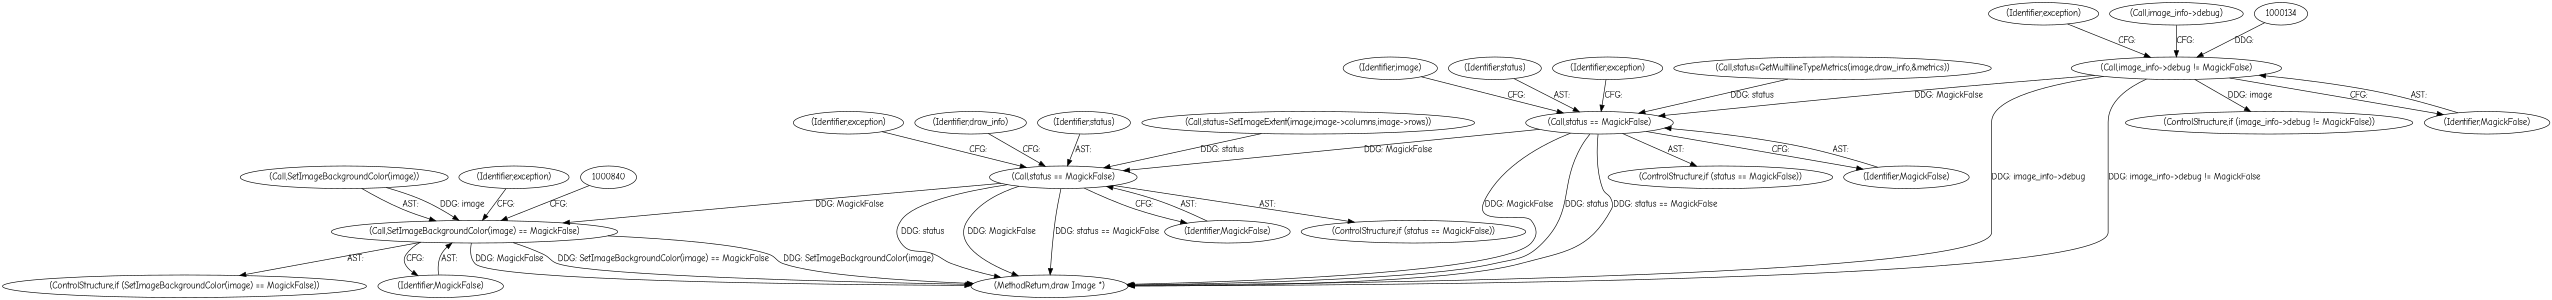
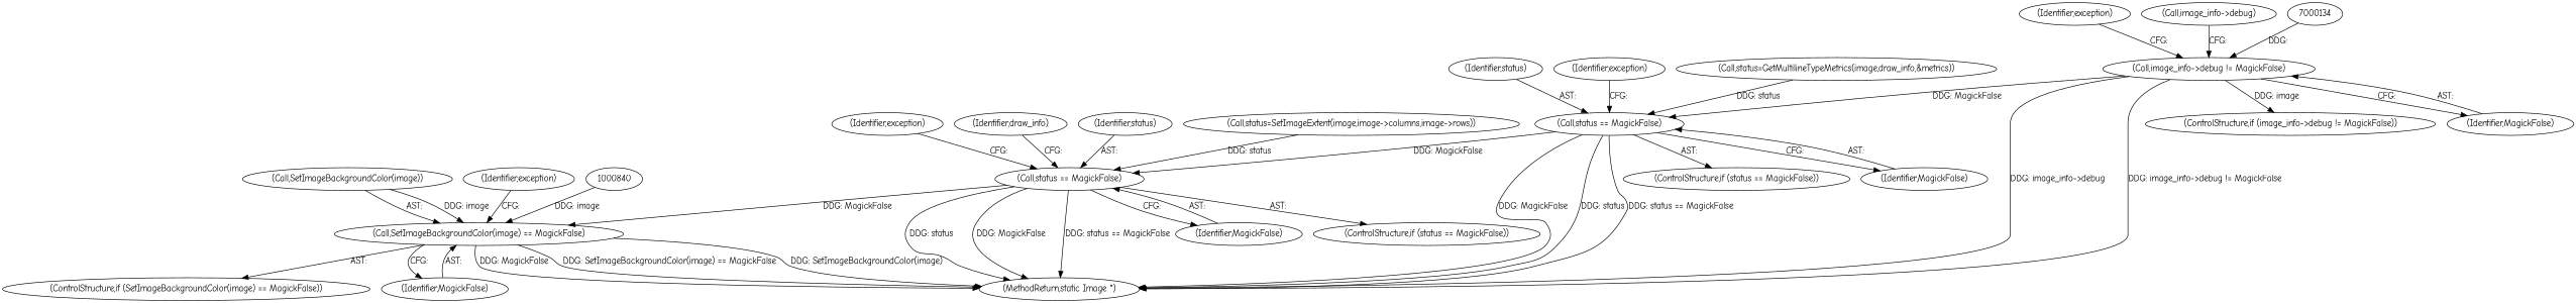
  digraph {
    fontname="Comic Neue"
    node [fontname="Comic Neue"]
    edge [fontname="Comic Neue"]
    n1 [label="(Call,image_info->debug != MagickFalse)"]
    n2 [label="(Call,status == MagickFalse)"]
-   n3 [label="(MethodReturn,draw Image *)"]
+   n3 [label="(MethodReturn,static Image *)"]
    n4 [label="(ControlStructure,if (image_info->debug != MagickFalse))"]
    n5 [label="(Identifier,MagickFalse)"]
    n6 [label="(Call,status == MagickFalse)"]
    n7 [label="(ControlStructure,if (status == MagickFalse))"]
    n8 [label="(Identifier,MagickFalse)"]
    n9 [label="(Call,SetImageBackgroundColor(image) == MagickFalse)"]
    n10 [label="(Identifier,MagickFalse)"]
    n11 [label="(ControlStructure,if (status == MagickFalse))"]
    n12 [label="(ControlStructure,if (SetImageBackgroundColor(image) == MagickFalse))"]
    n13 [label="(Identifier,MagickFalse)"]
-   n14 [label="(Identifier,image)"]
    n15 [label="(Identifier,exception)"]
    n16 [label="(Identifier,exception)"]
    n17 [label="(Identifier,status)"]
    n18 [label="(Identifier,draw_info)"]
    n19 [label="(Call,SetImageBackgroundColor(image))"]
    n20 [label="(Identifier,exception)"]
    n21 [label="(Call,status=GetMultilineTypeMetrics(image,draw_info,&metrics))"]
    n22 [label="(Identifier,status)"]
    n23 [label="(Call,status=SetImageExtent(image,image->columns,image->rows))"]
    n24 [label="(Call,image_info->debug)"]
    n25 [label="(Identifier,exception)"]
-   1000134
+   1000134 [label=7000134]
    1000840
    n1 -> n2 [label="DDG: MagickFalse"]
    n1 -> n3 [label="DDG: image_info->debug"]
    n1 -> n3 [label="DDG: image_info->debug != MagickFalse"]
    n1 -> n4 [label="DDG: image"]
    n1 -> n5 [label="CFG: "]
    n2 -> n3 [label="DDG: MagickFalse"]
    n2 -> n3 [label="DDG: status"]
    n2 -> n3 [label="DDG: status == MagickFalse"]
    n2 -> n6 [label="DDG: MagickFalse"]
    n2 -> n7 [label="AST: "]
    n2 -> n8 [label="CFG: "]
    n5 -> n1 [label="AST: "]
    n6 -> n3 [label="DDG: status"]
    n6 -> n3 [label="DDG: MagickFalse"]
    n6 -> n3 [label="DDG: status == MagickFalse"]
    n6 -> n9 [label="DDG: MagickFalse"]
    n6 -> n10 [label="CFG: "]
    n6 -> n11 [label="AST: "]
    n8 -> n2 [label="AST: "]
    n9 -> n3 [label="DDG: MagickFalse"]
    n9 -> n3 [label="DDG: SetImageBackgroundColor(image) == MagickFalse"]
    n9 -> n3 [label="DDG: SetImageBackgroundColor(image)"]
    n9 -> n12 [label="AST: "]
    n9 -> n13 [label="CFG: "]
    n10 -> n6 [label="AST: "]
    n13 -> n9 [label="AST: "]
-   n14 -> n2 [label="CFG: "]
    n15 -> n6 [label="CFG: "]
    n16 -> n1 [label="CFG: "]
    n17 -> n2 [label="AST: "]
    n18 -> n6 [label="CFG: "]
    n19 -> n9 [label="AST: "]
    n19 -> n9 [label="DDG: image"]
    n20 -> n2 [label="CFG: "]
    n21 -> n2 [label="DDG: status"]
    n22 -> n6 [label="AST: "]
    n23 -> n6 [label="DDG: status"]
    n24 -> n1 [label="CFG: "]
    n25 -> n9 [label="CFG: "]
    1000134 -> n1 [label="DDG: "]
-   1000840 -> n9 [label="CFG: "]
+   1000840 -> n9 [label="DDG: image"]
  }
